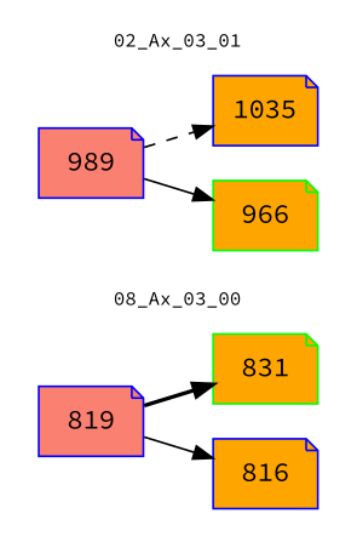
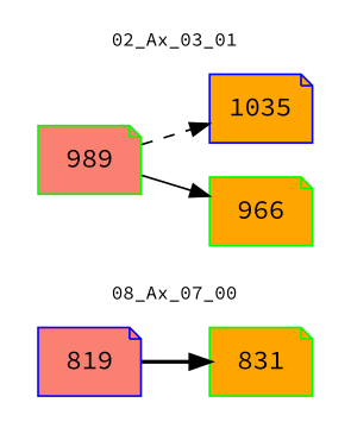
  digraph {
    fontname="Source Code Pro"
    rankdir=LR
    node [color=blue fillcolor=orange fontname="Source Code Pro" shape=note style=filled]
    edge [color=black fontname="Source Code Pro" style=solid]
    n1 [fillcolor=salmon label=819]
-   n2 [label=816]
    n3 [color=green label=831]
-   n4 [fillcolor=salmon label=989]
+   n4 [color=green fillcolor=salmon label=989]
    n5 [color=green label=966]
    n6 [label=1035]
    subgraph cluster_1 {
      color=white
      fontsize=10
-     label="08_Ax_03_00"
+     label="08_Ax_07_00"
      n1
-     n2
      n3
    }
    subgraph cluster_2 {
      color=white
      fontsize=10
      label="02_Ax_03_01"
      n4
      n5
      n6
    }
-   n1 -> n2
    n1 -> n3 [style=bold]
    n4 -> n5
    n4 -> n6 [style=dashed]
  }
